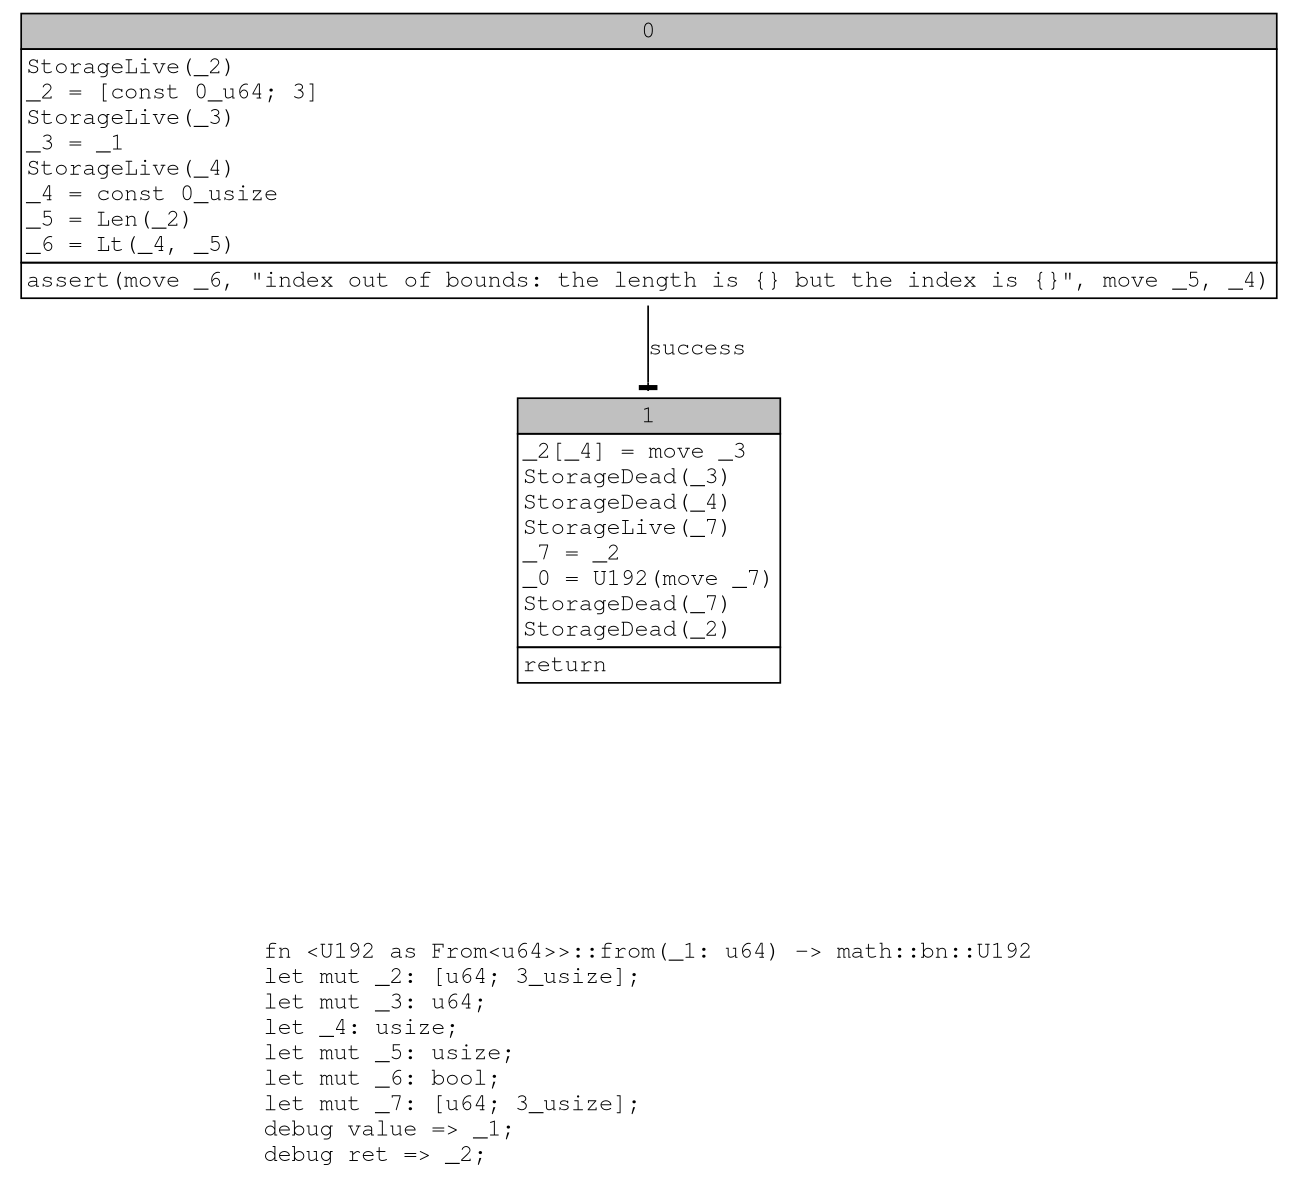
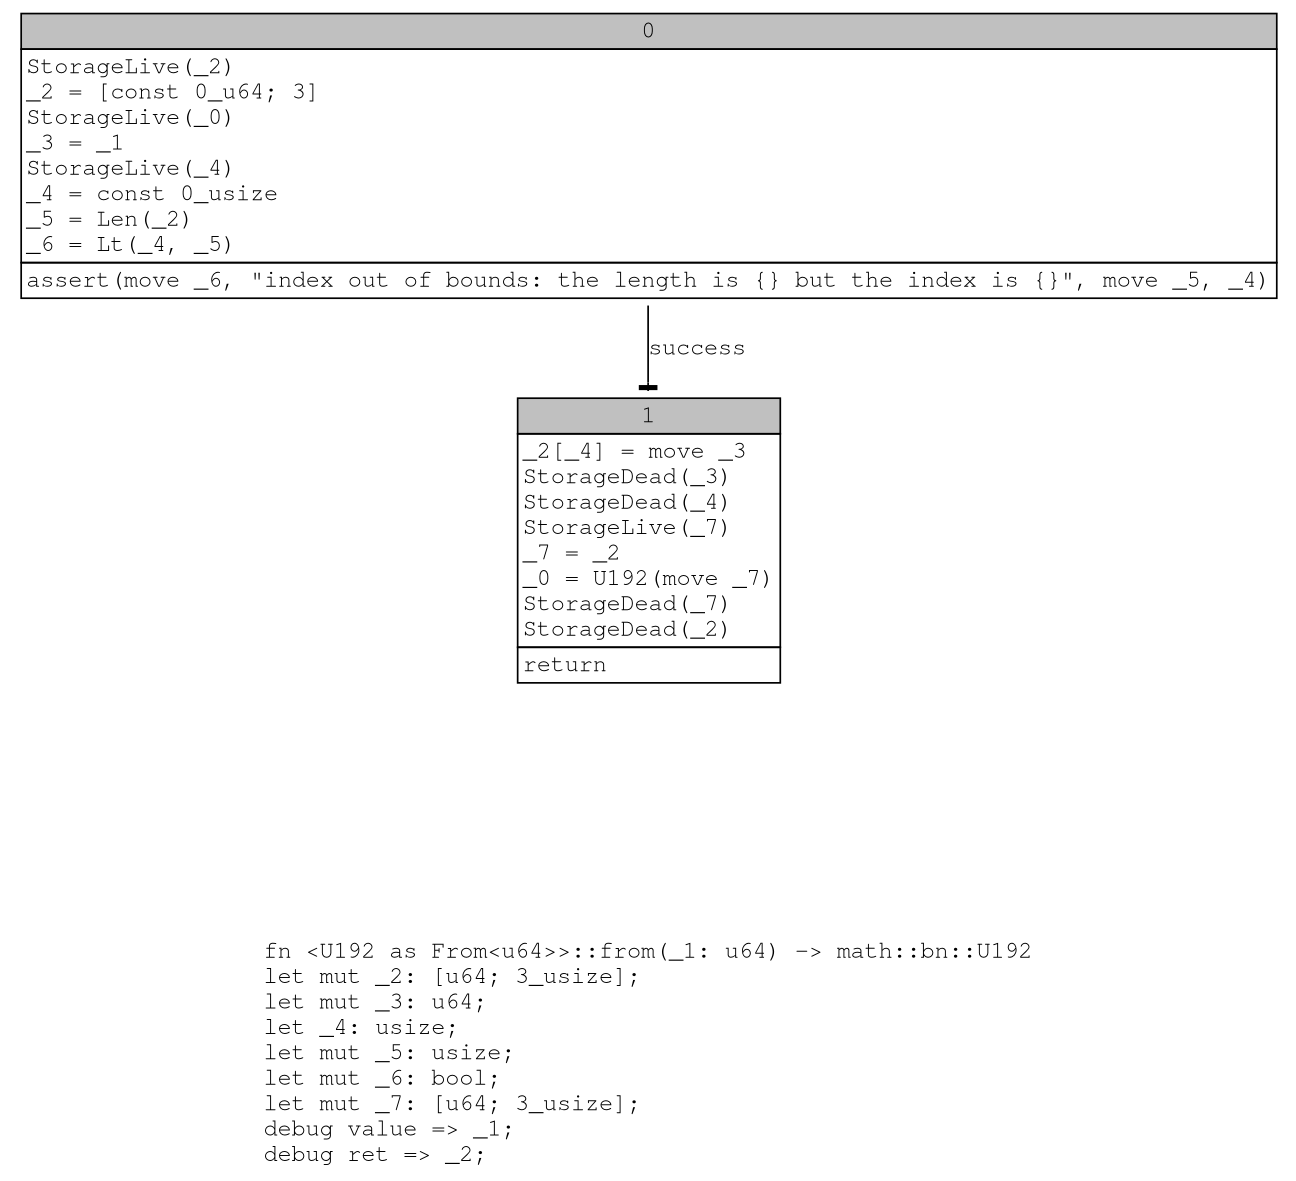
  digraph {
    fontname="Courier, monospace"
    label=<fn &lt;U192 as From&lt;u64&gt;&gt;::from(_1: u64) -&gt; math::bn::U192<br align="left"/>let mut _2: [u64; 3_usize];<br align="left"/>let mut _3: u64;<br align="left"/>let _4: usize;<br align="left"/>let mut _5: usize;<br align="left"/>let mut _6: bool;<br align="left"/>let mut _7: [u64; 3_usize];<br align="left"/>debug value =&gt; _1;<br align="left"/>debug ret =&gt; _2;<br align="left"/>>
    node [fontname="Courier, monospace" shape=none]
-   n1 [label=<<table border="0" cellborder="1" cellspacing="0"><tr><td bgcolor="gray" align="center" colspan="1">0</td></tr><tr><td align="left" balign="left">StorageLive(_2)<br/>_2 = [const 0_u64; 3]<br/>StorageLive(_3)<br/>_3 = _1<br/>StorageLive(_4)<br/>_4 = const 0_usize<br/>_5 = Len(_2)<br/>_6 = Lt(_4, _5)<br/></td></tr><tr><td align="left">assert(move _6, &quot;index out of bounds: the length is {} but the index is {}&quot;, move _5, _4)</td></tr></table>>]
+   n1 [label=<<table border="0" cellborder="1" cellspacing="0"><tr><td bgcolor="gray" align="center" colspan="1">0</td></tr><tr><td align="left" balign="left">StorageLive(_2)<br/>_2 = [const 0_u64; 3]<br/>StorageLive(_0)<br/>_3 = _1<br/>StorageLive(_4)<br/>_4 = const 0_usize<br/>_5 = Len(_2)<br/>_6 = Lt(_4, _5)<br/></td></tr><tr><td align="left">assert(move _6, &quot;index out of bounds: the length is {} but the index is {}&quot;, move _5, _4)</td></tr></table>>]
    n2 [label=<<table border="0" cellborder="1" cellspacing="0"><tr><td bgcolor="gray" align="center" colspan="1">1</td></tr><tr><td align="left" balign="left">_2[_4] = move _3<br/>StorageDead(_3)<br/>StorageDead(_4)<br/>StorageLive(_7)<br/>_7 = _2<br/>_0 = U192(move _7)<br/>StorageDead(_7)<br/>StorageDead(_2)<br/></td></tr><tr><td align="left">return</td></tr></table>>]
    n1 -> n2 [fontname="Courier, monospace" label=success arrowhead=tee]
  }
